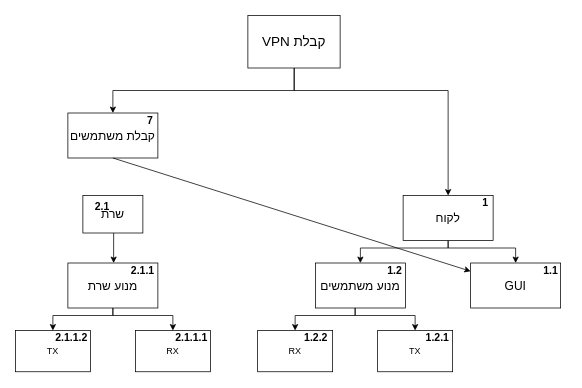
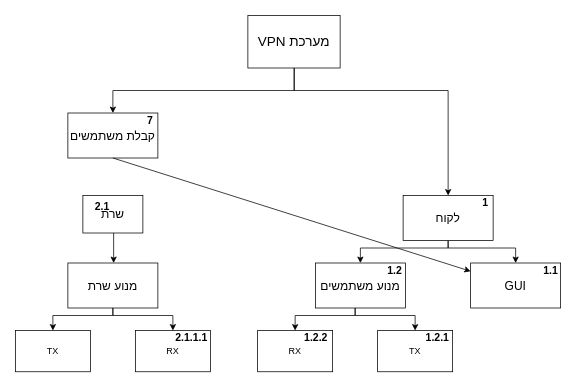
  <mxCell id="0" />
  <mxCell id="1" parent="0" />
  <mxCell id="2" value="" style="edgeStyle=orthogonalEdgeStyle;rounded=0;orthogonalLoop=1;jettySize=auto;html=1;entryX=0.5;entryY=0;entryDx=0;entryDy=0;" edge="1" parent="1" target="5"><mxGeometry relative="1" as="geometry"><mxPoint x="392" y="90" as="sourcePoint" /><mxPoint x="192" y="150" as="targetPoint" /><Array as="points"><mxPoint x="392" y="120" /><mxPoint x="150" y="120" /></Array></mxGeometry></mxCell>
  <mxCell id="3" value="" style="edgeStyle=orthogonalEdgeStyle;rounded=0;orthogonalLoop=1;jettySize=auto;html=1;" edge="1" parent="1" source="4" target="8"><mxGeometry relative="1" as="geometry"><Array as="points"><mxPoint x="392" y="120" /><mxPoint x="597" y="120" /></Array></mxGeometry></mxCell>
- <mxCell id="4" value="&lt;font style=&quot;font-size: 18px&quot;&gt;VPN קבלת&lt;/font&gt;" style="rounded=0;whiteSpace=wrap;html=1;" vertex="1" parent="1"><mxGeometry x="330" y="20" width="123" height="70" as="geometry" /></mxCell>
+ <mxCell id="4" value="&lt;font style=&quot;font-size: 18px&quot;&gt;VPN מערכת&lt;/font&gt;" style="rounded=0;whiteSpace=wrap;html=1;" vertex="1" parent="1"><mxGeometry x="330" y="20" width="123" height="70" as="geometry" /></mxCell>
  <mxCell id="5" value="&lt;font style=&quot;font-size: 16px&quot;&gt;קבלת משתמשים&lt;/font&gt;" style="whiteSpace=wrap;html=1;rounded=0;" vertex="1" parent="1"><mxGeometry x="90" y="150" width="120" height="60" as="geometry" /></mxCell>
  <mxCell id="6" value="" style="edgeStyle=orthogonalEdgeStyle;rounded=0;orthogonalLoop=1;jettySize=auto;html=1;" edge="1" parent="1" source="8" target="9"><mxGeometry relative="1" as="geometry"><Array as="points"><mxPoint x="597" y="330" /><mxPoint x="687" y="330" /></Array></mxGeometry></mxCell>
  <mxCell id="7" value="" style="edgeStyle=orthogonalEdgeStyle;rounded=0;orthogonalLoop=1;jettySize=auto;html=1;" edge="1" parent="1" source="8" target="10"><mxGeometry relative="1" as="geometry"><Array as="points"><mxPoint x="597" y="330" /><mxPoint x="480" y="330" /></Array></mxGeometry></mxCell>
  <mxCell id="8" value="&lt;font style=&quot;font-size: 16px&quot;&gt;לקוח&lt;/font&gt;" style="whiteSpace=wrap;html=1;rounded=0;" vertex="1" parent="1"><mxGeometry x="537" y="260" width="120" height="60" as="geometry" /></mxCell>
  <mxCell id="9" value="&lt;font style=&quot;font-size: 16px&quot;&gt;GUI&lt;/font&gt;" style="whiteSpace=wrap;html=1;rounded=0;" vertex="1" parent="1"><mxGeometry x="627" y="350" width="120" height="60" as="geometry" /></mxCell>
  <mxCell id="10" value="&lt;span style=&quot;font-size: 16px&quot;&gt;מנוע משתמשים&lt;/span&gt;" style="whiteSpace=wrap;html=1;rounded=0;" vertex="1" parent="1"><mxGeometry x="420" y="350" width="120" height="60" as="geometry" /></mxCell>
  <mxCell id="11" value="&lt;b&gt;&lt;font style=&quot;font-size: 14px&quot;&gt;1&lt;/font&gt;&lt;/b&gt;" style="text;html=1;strokeColor=none;fillColor=none;align=center;verticalAlign=middle;whiteSpace=wrap;rounded=0;" vertex="1" parent="1"><mxGeometry x="627" y="260" width="40" height="20" as="geometry" /></mxCell>
  <mxCell id="12" value="&lt;b&gt;&lt;font style=&quot;font-size: 14px&quot;&gt;7&lt;/font&gt;&lt;/b&gt;" style="text;html=1;strokeColor=none;fillColor=none;align=center;verticalAlign=middle;whiteSpace=wrap;rounded=0;" vertex="1" parent="1"><mxGeometry x="180" y="150" width="40" height="20" as="geometry" /></mxCell>
  <mxCell id="13" value="" style="edgeStyle=orthogonalEdgeStyle;rounded=0;orthogonalLoop=1;jettySize=auto;html=1;" edge="1" parent="1" source="14" target="22"><mxGeometry relative="1" as="geometry"><Array as="points"><mxPoint x="150" y="420" /><mxPoint x="70" y="420" /></Array></mxGeometry></mxCell>
  <mxCell id="14" value="&lt;font style=&quot;font-size: 16px&quot;&gt;מנוע שרת&lt;/font&gt;" style="whiteSpace=wrap;html=1;rounded=0;" vertex="1" parent="1"><mxGeometry x="90" y="350" width="120" height="60" as="geometry" /></mxCell>
  <mxCell id="15" value="&lt;b&gt;&lt;font style=&quot;font-size: 14px&quot;&gt;1.1&lt;/font&gt;&lt;/b&gt;" style="text;html=1;strokeColor=none;fillColor=none;align=center;verticalAlign=middle;whiteSpace=wrap;rounded=0;" vertex="1" parent="1"><mxGeometry x="714" y="350" width="40" height="20" as="geometry" /></mxCell>
  <mxCell id="16" value="&lt;b&gt;&lt;font style=&quot;font-size: 14px&quot;&gt;1.2&lt;/font&gt;&lt;/b&gt;" style="text;html=1;strokeColor=none;fillColor=none;align=center;verticalAlign=middle;whiteSpace=wrap;rounded=0;" vertex="1" parent="1"><mxGeometry x="515" y="350" width="22" height="20" as="geometry" /></mxCell>
  <mxCell id="17" value="&lt;font style=&quot;font-size: 16px&quot;&gt;שרת&lt;/font&gt;" style="whiteSpace=wrap;html=1;rounded=0;" vertex="1" parent="1"><mxGeometry x="110" y="260" width="80" height="50" as="geometry" /></mxCell>
  <mxCell id="18" value="&lt;b&gt;&lt;font style=&quot;font-size: 14px&quot;&gt;2.1&lt;/font&gt;&lt;/b&gt;" style="text;html=1;strokeColor=none;fillColor=none;align=center;verticalAlign=middle;whiteSpace=wrap;rounded=0;" vertex="1" parent="1"><mxGeometry x="116" y="265" width="40" height="20" as="geometry" /></mxCell>
  <mxCell id="19" value="" style="edgeStyle=orthogonalEdgeStyle;rounded=0;orthogonalLoop=1;jettySize=auto;html=1;exitX=0.513;exitY=1;exitDx=0;exitDy=0;exitPerimeter=0;" edge="1" parent="1" source="17"><mxGeometry relative="1" as="geometry"><mxPoint x="151" y="320" as="sourcePoint" /><mxPoint x="151" y="350" as="targetPoint" /><Array as="points" /></mxGeometry></mxCell>
- <mxCell id="20" value="&lt;b&gt;&lt;font style=&quot;font-size: 14px&quot;&gt;2.1.1&lt;/font&gt;&lt;/b&gt;" style="text;html=1;strokeColor=none;fillColor=none;align=center;verticalAlign=middle;whiteSpace=wrap;rounded=0;" vertex="1" parent="1"><mxGeometry x="170" y="350" width="40" height="20" as="geometry" /></mxCell>
  <mxCell id="21" value="" style="endArrow=classic;html=1;exitX=0.5;exitY=1;exitDx=0;exitDy=0;" edge="1" parent="1" source="5" target="9"><mxGeometry relative="1" as="geometry"><mxPoint x="240" y="460" as="sourcePoint" /><mxPoint x="340" y="460" as="targetPoint" /></mxGeometry></mxCell>
  <mxCell id="22" value="TX" style="whiteSpace=wrap;html=1;rounded=0;" vertex="1" parent="1"><mxGeometry x="20" y="440" width="100" height="55" as="geometry" /></mxCell>
  <mxCell id="23" value="" style="edgeStyle=orthogonalEdgeStyle;rounded=0;orthogonalLoop=1;jettySize=auto;html=1;exitX=0.5;exitY=1;exitDx=0;exitDy=0;" edge="1" parent="1" source="14" target="24"><mxGeometry relative="1" as="geometry"><mxPoint x="340" y="415" as="sourcePoint" /><Array as="points"><mxPoint x="150" y="420" /><mxPoint x="230" y="420" /></Array></mxGeometry></mxCell>
  <mxCell id="24" value="RX" style="whiteSpace=wrap;html=1;rounded=0;" vertex="1" parent="1"><mxGeometry x="180" y="440" width="100" height="55" as="geometry" /></mxCell>
  <mxCell id="25" value="" style="edgeStyle=orthogonalEdgeStyle;rounded=0;orthogonalLoop=1;jettySize=auto;html=1;" edge="1" parent="1" target="26"><mxGeometry relative="1" as="geometry"><mxPoint x="473" y="410" as="sourcePoint" /><Array as="points"><mxPoint x="473" y="420" /><mxPoint x="393" y="420" /></Array></mxGeometry></mxCell>
  <mxCell id="26" value="RX" style="whiteSpace=wrap;html=1;rounded=0;" vertex="1" parent="1"><mxGeometry x="343" y="440" width="100" height="55" as="geometry" /></mxCell>
  <mxCell id="27" value="" style="edgeStyle=orthogonalEdgeStyle;rounded=0;orthogonalLoop=1;jettySize=auto;html=1;exitX=0.5;exitY=1;exitDx=0;exitDy=0;" edge="1" parent="1" target="28"><mxGeometry relative="1" as="geometry"><mxPoint x="473" y="410" as="sourcePoint" /><Array as="points"><mxPoint x="473" y="420" /><mxPoint x="553" y="420" /></Array></mxGeometry></mxCell>
  <mxCell id="28" value="TX" style="whiteSpace=wrap;html=1;rounded=0;" vertex="1" parent="1"><mxGeometry x="503" y="440" width="100" height="55" as="geometry" /></mxCell>
  <mxCell id="29" value="&lt;b&gt;&lt;font style=&quot;font-size: 14px&quot;&gt;1.2.1&lt;/font&gt;&lt;/b&gt;" style="text;html=1;strokeColor=none;fillColor=none;align=center;verticalAlign=middle;whiteSpace=wrap;rounded=0;" vertex="1" parent="1"><mxGeometry x="572" y="440" width="22" height="20" as="geometry" /></mxCell>
  <mxCell id="30" value="&lt;b&gt;&lt;font style=&quot;font-size: 14px&quot;&gt;1.2.2&lt;/font&gt;&lt;/b&gt;" style="text;html=1;strokeColor=none;fillColor=none;align=center;verticalAlign=middle;whiteSpace=wrap;rounded=0;" vertex="1" parent="1"><mxGeometry x="410" y="440" width="22" height="20" as="geometry" /></mxCell>
  <mxCell id="31" value="&lt;b&gt;&lt;font style=&quot;font-size: 14px&quot;&gt;2.1.1.1&lt;/font&gt;&lt;/b&gt;" style="text;html=1;strokeColor=none;fillColor=none;align=center;verticalAlign=middle;whiteSpace=wrap;rounded=0;" vertex="1" parent="1"><mxGeometry x="235" y="440" width="40" height="20" as="geometry" /></mxCell>
- <mxCell id="32" value="&lt;b&gt;&lt;font style=&quot;font-size: 14px&quot;&gt;2.1.1.2&lt;/font&gt;&lt;/b&gt;" style="text;html=1;strokeColor=none;fillColor=none;align=center;verticalAlign=middle;whiteSpace=wrap;rounded=0;" vertex="1" parent="1"><mxGeometry x="75" y="440" width="40" height="20" as="geometry" /></mxCell>
